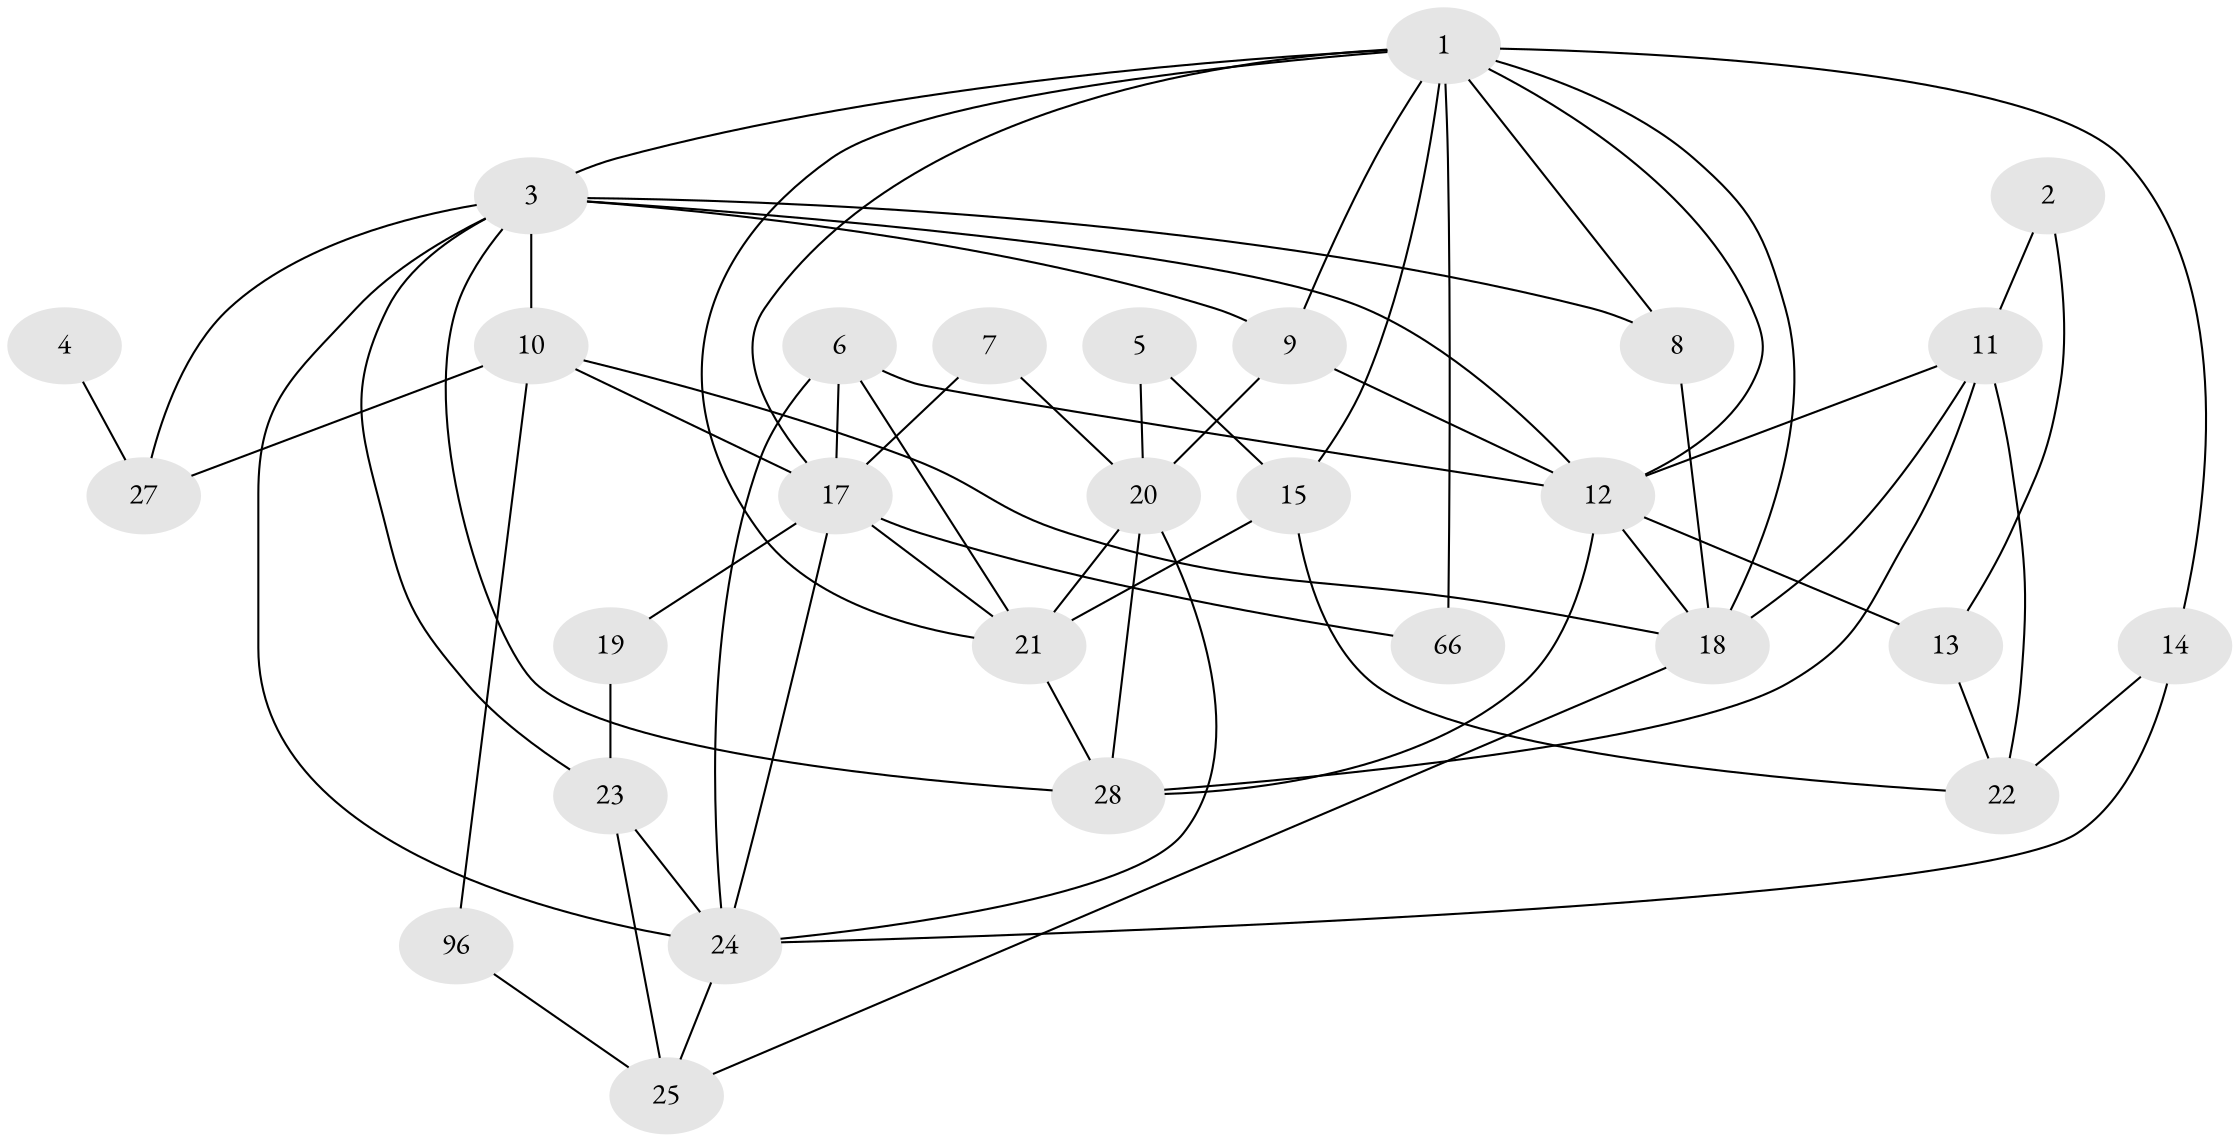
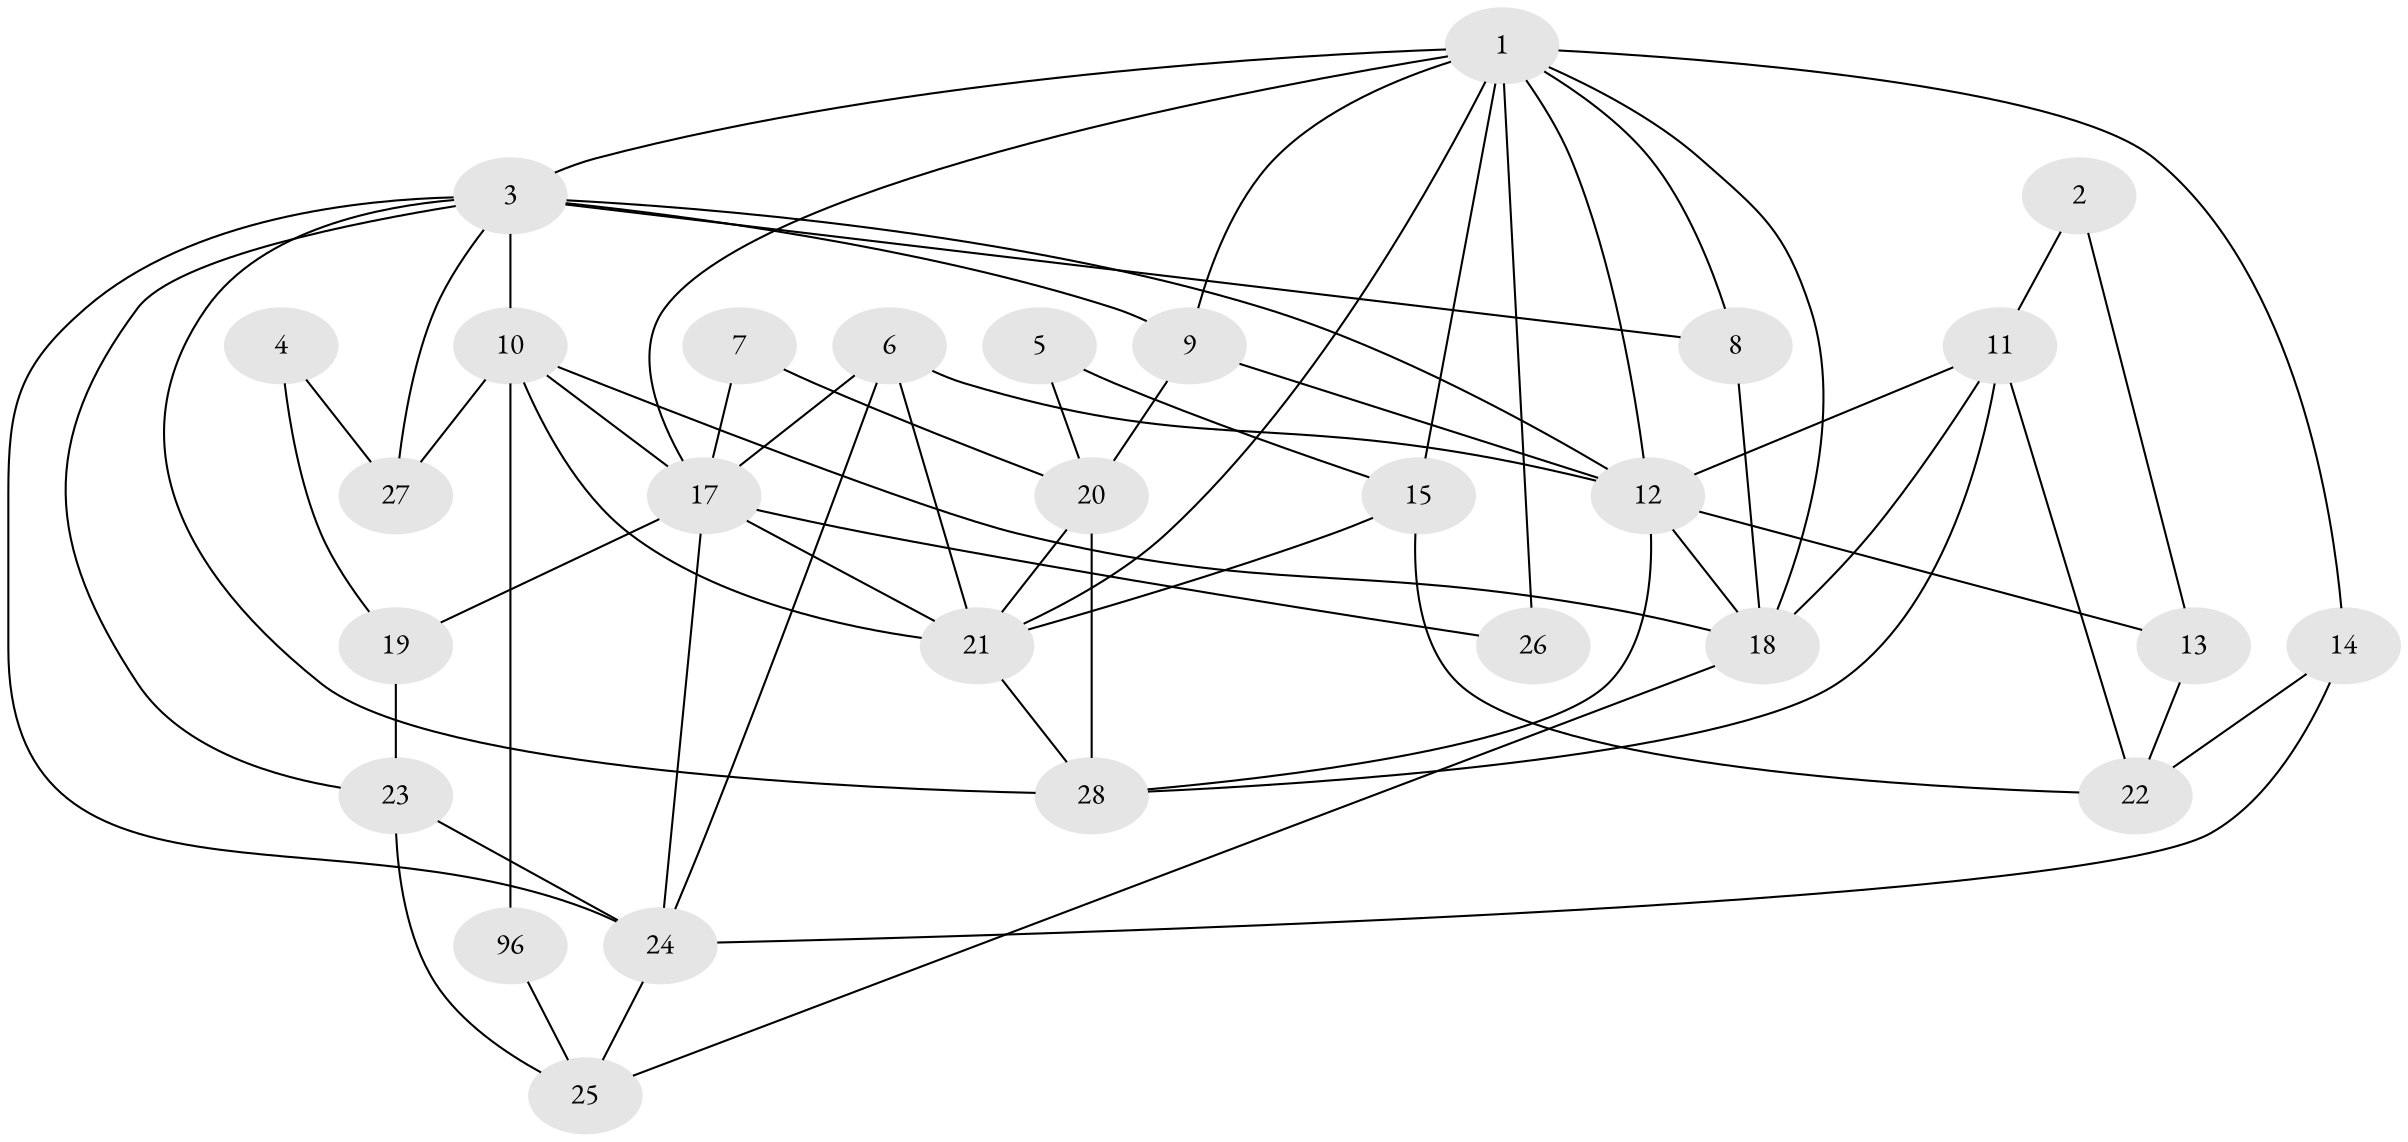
  graph {
    fontname="EB Garamond"
    node [color=gray90 fontname="EB Garamond" style=filled]
    edge [fontname="EB Garamond" weight=1.0]
    1
    3
    8
    9
    12
    14
    15
    17
    18
    21
-   26 [label=66]
+   26
    10
    23
    24
    27
    28
    20
    13
    22
    19
    25
    2
    11
    n24 [label=96]
    4
    5
    6
    7
    1 -- 3 [weight=2.0]
    1 -- 8 [weight=2.0]
    1 -- 9
    1 -- 12
    1 -- 14
    1 -- 15
    1 -- 17
    1 -- 18 [weight=2.0]
    1 -- 21 [weight=2.0]
    1 -- 26
    3 -- 8
    3 -- 9
    3 -- 12
    3 -- 10
    3 -- 23
    3 -- 24 [weight=2.0]
    3 -- 27
    3 -- 28
    8 -- 18
    9 -- 12
    9 -- 20
    12 -- 18
    12 -- 28
    12 -- 13
    14 -- 24
    14 -- 22
    15 -- 21 [weight=2.0]
    15 -- 22
    17 -- 21
    17 -- 26
    17 -- 24
    17 -- 19
    18 -- 25
    21 -- 28
    10 -- 17
    10 -- 18
+   10 -- 21 [weight=4.0]
    10 -- 27 [weight=2.0]
    10 -- n24
    23 -- 24 [weight=2.0]
    23 -- 25
    24 -- 25
    20 -- 21
-   20 -- 24
    20 -- 28
    13 -- 22
    19 -- 23
    2 -- 13
    2 -- 11
    11 -- 12
    11 -- 18
    11 -- 28
    11 -- 22
    n24 -- 25
    4 -- 27
+   4 -- 19
    5 -- 15
    5 -- 20
    6 -- 12
    6 -- 17
    6 -- 21
    6 -- 24 [weight=2.0]
    7 -- 17
    7 -- 20
  }
